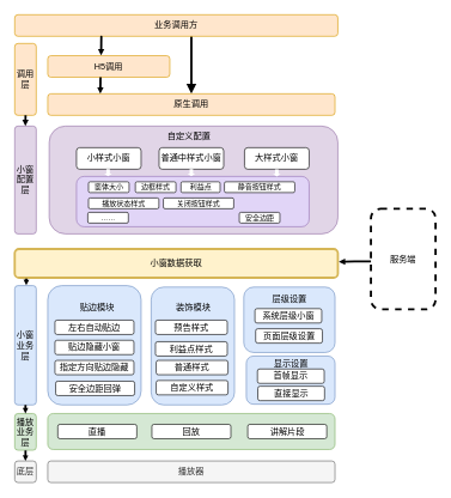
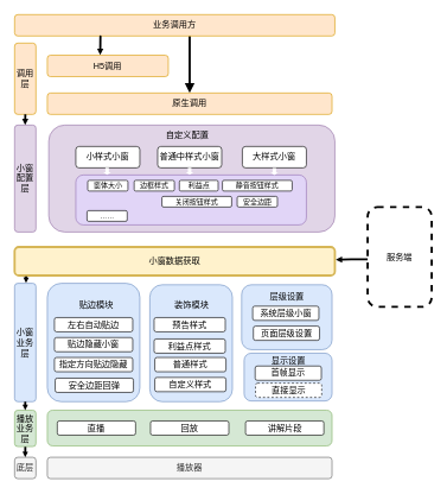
  <mxCell id="0" />
  <mxCell id="1" parent="0" />
  <mxCell id="2" value="" style="rounded=1;whiteSpace=wrap;html=1;fontSize=12;glass=0;strokeWidth=1;shadow=0;fillColor=#dae8fc;strokeColor=#6c8ebf;" parent="1" vertex="1"><mxGeometry x="66" y="397" width="130" height="166" as="geometry" /></mxCell>
  <mxCell id="3" value="" style="rounded=1;whiteSpace=wrap;html=1;fontSize=12;glass=0;strokeWidth=1;shadow=0;fillColor=#d5e8d4;strokeColor=#82b366;" parent="1" vertex="1"><mxGeometry x="66" y="575" width="400" height="50" as="geometry" /></mxCell>
  <mxCell id="4" value="直播" style="rounded=1;whiteSpace=wrap;html=1;fontSize=12;glass=0;strokeWidth=1;shadow=0;" parent="1" vertex="1"><mxGeometry x="80" y="590" width="110" height="20" as="geometry" /></mxCell>
  <mxCell id="5" value="播放器" style="rounded=1;whiteSpace=wrap;html=1;fontSize=12;glass=0;strokeWidth=1;shadow=0;fillColor=#f5f5f5;strokeColor=#666666;fontColor=#333333;" parent="1" vertex="1"><mxGeometry x="66" y="641" width="400" height="30" as="geometry" /></mxCell>
  <mxCell id="6" value="回放" style="rounded=1;whiteSpace=wrap;html=1;fontSize=12;glass=0;strokeWidth=1;shadow=0;" parent="1" vertex="1"><mxGeometry x="211" y="590" width="110" height="20" as="geometry" /></mxCell>
  <mxCell id="7" value="左右自动贴边" style="rounded=1;whiteSpace=wrap;html=1;fontSize=12;glass=0;strokeWidth=1;shadow=0;" parent="1" vertex="1"><mxGeometry x="76" y="445" width="110" height="20" as="geometry" /></mxCell>
  <mxCell id="8" value="" style="rounded=1;whiteSpace=wrap;html=1;fontSize=12;glass=0;strokeWidth=1;shadow=0;fillColor=#dae8fc;strokeColor=#6c8ebf;" parent="1" vertex="1"><mxGeometry x="210" y="399" width="116" height="164" as="geometry" /></mxCell>
  <mxCell id="9" value="贴边模块" style="text;strokeColor=none;align=center;fillColor=none;html=1;verticalAlign=middle;whiteSpace=wrap;rounded=0;" parent="1" vertex="1"><mxGeometry x="105" y="412" width="60" height="30" as="geometry" /></mxCell>
  <mxCell id="10" value="贴边隐藏小窗" style="rounded=1;whiteSpace=wrap;html=1;fontSize=12;glass=0;strokeWidth=1;shadow=0;" parent="1" vertex="1"><mxGeometry x="76" y="473" width="110" height="20" as="geometry" /></mxCell>
  <mxCell id="11" value="装饰模块" style="text;strokeColor=none;align=center;fillColor=none;html=1;verticalAlign=middle;whiteSpace=wrap;rounded=0;" parent="1" vertex="1"><mxGeometry x="239" y="412" width="60" height="30" as="geometry" /></mxCell>
  <mxCell id="12" value="预告样式" style="rounded=1;whiteSpace=wrap;html=1;fontSize=12;glass=0;strokeWidth=1;shadow=0;" parent="1" vertex="1"><mxGeometry x="216" y="445" width="100" height="20" as="geometry" /></mxCell>
  <mxCell id="13" value="利益点样式" style="rounded=1;whiteSpace=wrap;html=1;fontSize=12;glass=0;strokeWidth=1;shadow=0;" parent="1" vertex="1"><mxGeometry x="216" y="475" width="100" height="20" as="geometry" /></mxCell>
  <mxCell id="14" value="普通样式" style="rounded=1;whiteSpace=wrap;html=1;fontSize=12;glass=0;strokeWidth=1;shadow=0;" parent="1" vertex="1"><mxGeometry x="217" y="501" width="100" height="20" as="geometry" /></mxCell>
  <mxCell id="15" value="" style="rounded=1;whiteSpace=wrap;html=1;fontSize=12;glass=0;strokeWidth=1;shadow=0;fillColor=#dae8fc;strokeColor=#6c8ebf;" parent="1" vertex="1"><mxGeometry x="339" y="399" width="127" height="91" as="geometry" /></mxCell>
  <mxCell id="16" value="层级设置" style="text;strokeColor=none;align=center;fillColor=none;html=1;verticalAlign=middle;whiteSpace=wrap;rounded=0;" parent="1" vertex="1"><mxGeometry x="373" y="400" width="60" height="30" as="geometry" /></mxCell>
  <mxCell id="17" value="系统层级小窗" style="rounded=1;whiteSpace=wrap;html=1;fontSize=12;glass=0;strokeWidth=1;shadow=0;" parent="1" vertex="1"><mxGeometry x="354.5" y="429" width="93" height="20" as="geometry" /></mxCell>
  <mxCell id="18" value="页面层级设置" style="rounded=1;whiteSpace=wrap;html=1;fontSize=12;glass=0;strokeWidth=1;shadow=0;" parent="1" vertex="1"><mxGeometry x="355.5" y="457" width="93" height="20" as="geometry" /></mxCell>
  <mxCell id="19" value="底层" style="rounded=1;whiteSpace=wrap;html=1;fontSize=12;glass=0;strokeWidth=1;shadow=0;fillColor=#f5f5f5;strokeColor=#666666;fontColor=#333333;" parent="1" vertex="1"><mxGeometry x="20" y="641" width="30" height="30" as="geometry" /></mxCell>
  <mxCell id="20" value="播放业务层" style="rounded=1;whiteSpace=wrap;html=1;fontSize=12;glass=0;strokeWidth=1;shadow=0;fillColor=#d5e8d4;strokeColor=#82b366;" parent="1" vertex="1"><mxGeometry x="20" y="575" width="30" height="51" as="geometry" /></mxCell>
  <mxCell id="21" value="小窗业务层" style="rounded=1;whiteSpace=wrap;html=1;fontSize=12;glass=0;strokeWidth=1;shadow=0;fillColor=#dae8fc;strokeColor=#6c8ebf;" parent="1" vertex="1"><mxGeometry x="20" y="397" width="30" height="166" as="geometry" /></mxCell>
  <mxCell id="22" value="小窗配置层" style="rounded=1;whiteSpace=wrap;html=1;fontSize=12;glass=0;strokeWidth=1;shadow=0;fillColor=#e1d5e7;strokeColor=#9673a6;" parent="1" vertex="1"><mxGeometry x="20" y="175" width="30" height="150" as="geometry" /></mxCell>
  <mxCell id="23" value="" style="rounded=1;whiteSpace=wrap;html=1;fontSize=12;glass=0;strokeWidth=1;shadow=0;fillColor=#e1d5e7;strokeColor=#9673a6;" parent="1" vertex="1"><mxGeometry x="68" y="175" width="402" height="150" as="geometry" /></mxCell>
  <mxCell id="24" value="自定义配置" style="text;strokeColor=none;align=center;fillColor=none;html=1;verticalAlign=middle;whiteSpace=wrap;rounded=0;" parent="1" vertex="1"><mxGeometry x="229" y="180" width="68" height="20" as="geometry" /></mxCell>
  <mxCell id="25" value="普通中样式小窗" style="rounded=1;whiteSpace=wrap;html=1;fontSize=12;glass=0;strokeWidth=1;shadow=0;" parent="1" vertex="1"><mxGeometry x="221" y="205" width="90" height="30" as="geometry" /></mxCell>
  <mxCell id="26" value="大样式小窗" style="rounded=1;whiteSpace=wrap;html=1;fontSize=12;glass=0;strokeWidth=1;shadow=0;" parent="1" vertex="1"><mxGeometry x="340" y="205" width="90" height="30" as="geometry" /></mxCell>
  <mxCell id="27" value="小样式小窗" style="rounded=1;whiteSpace=wrap;html=1;fontSize=12;glass=0;strokeWidth=1;shadow=0;" parent="1" vertex="1"><mxGeometry x="106" y="205" width="90" height="30" as="geometry" /></mxCell>
  <mxCell id="28" value="" style="edgeStyle=orthogonalEdgeStyle;orthogonalLoop=1;jettySize=auto;html=1;rounded=0;jumpStyle=none;shadow=0;fillColor=#f8cecc;strokeColor=#000000;strokeWidth=3;endArrow=block;endFill=1;" parent="1" source="29" target="32" edge="1"><mxGeometry relative="1" as="geometry"><Array as="points"><mxPoint x="266" y="70" /><mxPoint x="266" y="70" /></Array></mxGeometry></mxCell>
  <mxCell id="29" value="业务调用方" style="rounded=1;whiteSpace=wrap;html=1;fontSize=12;glass=0;strokeWidth=1;shadow=0;fillColor=#ffe6cc;strokeColor=#d79b00;" parent="1" vertex="1"><mxGeometry x="20" y="20" width="450" height="30" as="geometry" /></mxCell>
  <mxCell id="30" value="讲解片段" style="rounded=1;whiteSpace=wrap;html=1;fontSize=12;glass=0;strokeWidth=1;shadow=0;" parent="1" vertex="1"><mxGeometry x="344.5" y="590" width="110" height="20" as="geometry" /></mxCell>
  <mxCell id="31" value="H5调用" style="rounded=1;whiteSpace=wrap;html=1;fontSize=12;glass=0;strokeWidth=1;shadow=0;fillColor=#ffe6cc;strokeColor=#d79b00;" parent="1" vertex="1"><mxGeometry x="66" y="77" width="170" height="30" as="geometry" /></mxCell>
  <mxCell id="32" value="原生调用" style="rounded=1;whiteSpace=wrap;html=1;fontSize=12;glass=0;strokeWidth=1;shadow=0;fillColor=#ffe6cc;strokeColor=#d79b00;" parent="1" vertex="1"><mxGeometry x="66" y="130" width="400" height="30" as="geometry" /></mxCell>
  <mxCell id="33" value="调用层" style="rounded=1;whiteSpace=wrap;html=1;fontSize=12;glass=0;strokeWidth=1;shadow=0;fillColor=#ffe6cc;strokeColor=#d79b00;" parent="1" vertex="1"><mxGeometry x="20" y="60" width="30" height="100" as="geometry" /></mxCell>
  <mxCell id="34" value="" style="edgeStyle=orthogonalEdgeStyle;orthogonalLoop=1;jettySize=auto;html=1;jumpStyle=none;shadow=0;fillColor=#f8cecc;strokeColor=#000000;strokeWidth=3;exitX=0.268;exitY=1.045;exitDx=0;exitDy=0;exitPerimeter=0;entryX=0.437;entryY=-0.01;entryDx=0;entryDy=0;entryPerimeter=0;rounded=1;endSize=1;endArrow=block;endFill=1;" parent="1" source="29" target="31" edge="1"><mxGeometry relative="1" as="geometry"><mxPoint x="276" y="60" as="sourcePoint" /><mxPoint x="140" y="70" as="targetPoint" /><Array as="points"><mxPoint x="141" y="50" /><mxPoint x="140" y="50" /></Array></mxGeometry></mxCell>
- <mxCell id="35" value="" style="edgeStyle=orthogonalEdgeStyle;orthogonalLoop=1;jettySize=auto;html=1;rounded=0;jumpStyle=none;shadow=0;fillColor=#f8cecc;strokeColor=#000000;strokeWidth=3;exitX=0.432;exitY=1.003;exitDx=0;exitDy=0;exitPerimeter=0;entryX=0.183;entryY=-0.004;entryDx=0;entryDy=0;entryPerimeter=0;endSize=1;endArrow=block;endFill=1;" parent="1" source="31" target="32" edge="1"><mxGeometry relative="1" as="geometry"><mxPoint x="139.5" y="108" as="sourcePoint" /><mxPoint x="138.5" y="134" as="targetPoint" /><Array as="points"><mxPoint x="139" y="107" /></Array></mxGeometry></mxCell>
  <mxCell id="36" value="" style="rounded=1;whiteSpace=wrap;html=1;fontSize=12;glass=0;strokeWidth=1;shadow=0;fillColor=#E1D5F7;strokeColor=#9673B6;" parent="1" vertex="1"><mxGeometry x="106" y="245" width="324" height="70" as="geometry" /></mxCell>
  <mxCell id="37" value="" style="shape=flexArrow;endArrow=classic;html=1;rounded=0;endWidth=5.543;endSize=1.04;width=4.879;exitX=0.545;exitY=0.989;exitDx=0;exitDy=0;exitPerimeter=0;strokeWidth=0.5;fillColor=default;strokeColor=none;" parent="1" edge="1"><mxGeometry width="50" height="50" relative="1" as="geometry"><mxPoint x="150.05" y="234.67" as="sourcePoint" /><mxPoint x="150" y="245" as="targetPoint" /><Array as="points"><mxPoint x="150" y="235" /></Array></mxGeometry></mxCell>
  <mxCell id="38" value="&lt;font style=&quot;font-size: 10px;&quot;&gt;窗体大小&lt;/font&gt;" style="rounded=1;whiteSpace=wrap;html=1;fontSize=12;glass=0;strokeWidth=1;shadow=0;" parent="1" vertex="1"><mxGeometry x="122.75" y="252.5" width="56.5" height="15" as="geometry" /></mxCell>
  <mxCell id="39" value="" style="shape=flexArrow;endArrow=classic;html=1;rounded=0;endWidth=5.543;endSize=1.04;width=4.879;exitX=0.545;exitY=0.989;exitDx=0;exitDy=0;exitPerimeter=0;strokeWidth=0.5;fillColor=default;strokeColor=none;" parent="1" edge="1"><mxGeometry width="50" height="50" relative="1" as="geometry"><mxPoint x="265.97" y="234.67" as="sourcePoint" /><mxPoint x="265.92" y="245" as="targetPoint" /><Array as="points"><mxPoint x="265.92" y="235" /></Array></mxGeometry></mxCell>
  <mxCell id="40" value="" style="shape=flexArrow;endArrow=classic;html=1;rounded=0;endWidth=5.543;endSize=1.04;width=4.879;exitX=0.545;exitY=0.989;exitDx=0;exitDy=0;exitPerimeter=0;strokeWidth=0.5;fillColor=default;strokeColor=none;" parent="1" edge="1"><mxGeometry width="50" height="50" relative="1" as="geometry"><mxPoint x="384.97" y="235" as="sourcePoint" /><mxPoint x="384.92" y="245.33" as="targetPoint" /><Array as="points"><mxPoint x="384.92" y="235.33" /></Array></mxGeometry></mxCell>
  <mxCell id="41" value="&lt;font style=&quot;font-size: 10px;&quot;&gt;边框样式&lt;/font&gt;" style="rounded=1;whiteSpace=wrap;html=1;fontSize=12;glass=0;strokeWidth=1;shadow=0;" parent="1" vertex="1"><mxGeometry x="188" y="252.5" width="56.5" height="15" as="geometry" /></mxCell>
  <mxCell id="42" value="&lt;span style=&quot;font-size: 10px;&quot;&gt;利益点&lt;/span&gt;" style="rounded=1;whiteSpace=wrap;html=1;fontSize=12;glass=0;strokeWidth=1;shadow=0;" parent="1" vertex="1"><mxGeometry x="251.5" y="252.5" width="54.5" height="15" as="geometry" /></mxCell>
  <mxCell id="43" value="&lt;span style=&quot;font-size: 10px;&quot;&gt;静音按钮样式&lt;/span&gt;" style="rounded=1;whiteSpace=wrap;html=1;fontSize=12;glass=0;strokeWidth=1;shadow=0;" parent="1" vertex="1"><mxGeometry x="312" y="252.5" width="98" height="15" as="geometry" /></mxCell>
- <mxCell id="44" value="&lt;span style=&quot;font-size: 10px;&quot;&gt;播放状态样式&lt;/span&gt;" style="rounded=1;whiteSpace=wrap;html=1;fontSize=12;glass=0;strokeWidth=1;shadow=0;" parent="1" vertex="1"><mxGeometry x="122.75" y="275" width="98" height="15" as="geometry" /></mxCell>
  <mxCell id="45" value="&lt;span style=&quot;font-size: 10px;&quot;&gt;关闭按钮样式&lt;/span&gt;" style="rounded=1;whiteSpace=wrap;html=1;fontSize=12;glass=0;strokeWidth=1;shadow=0;" parent="1" vertex="1"><mxGeometry x="227" y="275" width="98" height="15" as="geometry" /></mxCell>
- <mxCell id="46" value="&lt;font style=&quot;font-size: 10px;&quot;&gt;安全边距&lt;/font&gt;" style="rounded=1;whiteSpace=wrap;html=1;fontSize=12;glass=0;strokeWidth=1;shadow=0;" parent="1" vertex="1"><mxGeometry x="332.75" y="295" width="56.5" height="15" as="geometry" /></mxCell>
+ <mxCell id="46" value="&lt;font style=&quot;font-size: 10px;&quot;&gt;安全边距&lt;/font&gt;" style="rounded=1;whiteSpace=wrap;html=1;fontSize=12;glass=0;strokeWidth=1;shadow=0;" parent="1" vertex="1"><mxGeometry x="332.75" y="275" width="56.5" height="15" as="geometry" /></mxCell>
  <mxCell id="47" value="&lt;font style=&quot;font-size: 10px;&quot;&gt;……&lt;/font&gt;" style="rounded=1;whiteSpace=wrap;html=1;fontSize=12;glass=0;strokeWidth=1;shadow=0;" parent="1" vertex="1"><mxGeometry x="121.75" y="295" width="56.5" height="15" as="geometry" /></mxCell>
  <mxCell id="48" value="小窗数据获取" style="rounded=1;whiteSpace=wrap;html=1;fontSize=12;glass=0;strokeWidth=3;shadow=0;fillColor=#fff2cc;strokeColor=#d6b656;" parent="1" vertex="1"><mxGeometry x="20" y="346" width="450" height="40" as="geometry" /></mxCell>
  <mxCell id="49" value="" style="edgeStyle=orthogonalEdgeStyle;rounded=0;orthogonalLoop=1;jettySize=auto;html=1;strokeWidth=3;endSize=1;targetPerimeterSpacing=1;jumpStyle=none;shadow=0;comic=0;enumerate=0;orthogonal=0;noJump=0;flowAnimation=0;deletable=1;cloneable=1;movable=1;bendable=1;backgroundOutline=0;metaEdit=0;editable=1;resizable=1;rotatable=1;locked=0;connectable=1;fixDash=0;snapToPoint=1;startFill=1;endFill=1;strokeColor=#000000;endArrow=block;entryX=1.003;entryY=0.444;entryDx=0;entryDy=0;entryPerimeter=0;ignoreEdge=0;fillColor=#f8cecc;exitX=0;exitY=0.524;exitDx=0;exitDy=0;exitPerimeter=0;" parent="1" source="50" target="48" edge="1"><mxGeometry relative="1" as="geometry"><mxPoint x="476" y="360" as="targetPoint" /><Array as="points" /></mxGeometry></mxCell>
  <mxCell id="50" value="服务端" style="rounded=1;whiteSpace=wrap;html=1;fontSize=12;glass=0;strokeWidth=3;shadow=0;fillColor=none;dashed=1;" parent="1" vertex="1"><mxGeometry x="516" y="290" width="90" height="140" as="geometry" /></mxCell>
  <mxCell id="51" value="" style="edgeStyle=orthogonalEdgeStyle;orthogonalLoop=1;jettySize=auto;html=1;rounded=0;jumpStyle=none;shadow=0;fillColor=#f8cecc;strokeColor=#000000;strokeWidth=3;entryX=0.183;entryY=-0.004;entryDx=0;entryDy=0;entryPerimeter=0;endSize=1;endArrow=block;endFill=1;exitX=0.497;exitY=1.001;exitDx=0;exitDy=0;exitPerimeter=0;" parent="1" edge="1"><mxGeometry relative="1" as="geometry"><mxPoint x="35.06" y="160" as="sourcePoint" /><mxPoint x="34.84" y="175" as="targetPoint" /><Array as="points" /></mxGeometry></mxCell>
  <mxCell id="52" value="指定方向贴边隐藏" style="rounded=1;whiteSpace=wrap;html=1;fontSize=12;glass=0;strokeWidth=1;shadow=0;" parent="1" vertex="1"><mxGeometry x="76" y="501" width="110" height="20" as="geometry" /></mxCell>
  <mxCell id="53" value="自定义样式" style="rounded=1;whiteSpace=wrap;html=1;fontSize=12;glass=0;strokeWidth=1;shadow=0;" parent="1" vertex="1"><mxGeometry x="217" y="529" width="100" height="20" as="geometry" /></mxCell>
  <mxCell id="54" value="" style="edgeStyle=orthogonalEdgeStyle;orthogonalLoop=1;jettySize=auto;html=1;rounded=0;jumpStyle=none;shadow=0;fillColor=#f8cecc;strokeColor=#000000;strokeWidth=3;endSize=0;endArrow=block;endFill=1;movable=1;resizable=1;rotatable=1;deletable=1;editable=1;locked=0;connectable=1;entryX=0.536;entryY=-0.003;entryDx=0;entryDy=0;entryPerimeter=0;startSize=0;jumpSize=0;exitX=0.036;exitY=1.03;exitDx=0;exitDy=0;exitPerimeter=0;" parent="1" source="48" target="21" edge="1"><mxGeometry relative="1" as="geometry"><mxPoint x="31" y="390" as="sourcePoint" /><mxPoint x="34.9" y="400" as="targetPoint" /><Array as="points"><mxPoint x="36" y="387" /></Array></mxGeometry></mxCell>
  <mxCell id="55" value="" style="orthogonalLoop=1;jettySize=auto;html=1;rounded=0;jumpStyle=none;shadow=0;fillColor=#f8cecc;strokeColor=#000000;strokeWidth=3;entryX=0.035;entryY=-0.024;entryDx=0;entryDy=0;entryPerimeter=0;endSize=0;endArrow=block;endFill=1;movable=1;resizable=1;rotatable=1;deletable=1;editable=1;locked=0;connectable=1;exitX=0.5;exitY=1;exitDx=0;exitDy=0;startSize=2;" parent="1" source="21" edge="1"><mxGeometry relative="1" as="geometry"><mxPoint x="34.86" y="555" as="sourcePoint" /><mxPoint x="34.86" y="575" as="targetPoint" /></mxGeometry></mxCell>
  <mxCell id="56" value="" style="orthogonalLoop=1;jettySize=auto;html=1;rounded=0;jumpStyle=none;shadow=0;fillColor=#f8cecc;strokeColor=#000000;strokeWidth=3;entryX=0.035;entryY=-0.024;entryDx=0;entryDy=0;entryPerimeter=0;endSize=0;endArrow=block;endFill=1;movable=1;resizable=1;rotatable=1;deletable=1;editable=1;locked=0;connectable=1;exitX=0.503;exitY=1.009;exitDx=0;exitDy=0;startSize=2;exitPerimeter=0;" parent="1" source="20" edge="1"><mxGeometry relative="1" as="geometry"><mxPoint x="35.06" y="629" as="sourcePoint" /><mxPoint x="34.92" y="641" as="targetPoint" /></mxGeometry></mxCell>
  <mxCell id="57" value="安全边距回弹" style="rounded=1;whiteSpace=wrap;html=1;fontSize=12;glass=0;strokeWidth=1;shadow=0;" parent="1" vertex="1"><mxGeometry x="77" y="530" width="110" height="20" as="geometry" /></mxCell>
  <mxCell id="58" value="" style="rounded=1;whiteSpace=wrap;html=1;fontSize=12;glass=0;strokeWidth=1;shadow=0;fillColor=#dae8fc;strokeColor=#6c8ebf;" parent="1" vertex="1"><mxGeometry x="342.5" y="495" width="123.5" height="67" as="geometry" /></mxCell>
  <mxCell id="59" value="显示设置" style="text;strokeColor=none;align=center;fillColor=none;html=1;verticalAlign=middle;whiteSpace=wrap;rounded=0;" parent="1" vertex="1"><mxGeometry x="373" y="495" width="64" height="20" as="geometry" /></mxCell>
  <mxCell id="60" value="首帧显示" style="rounded=1;whiteSpace=wrap;html=1;fontSize=12;glass=0;strokeWidth=1;shadow=0;" parent="1" vertex="1"><mxGeometry x="358" y="513" width="93" height="20" as="geometry" /></mxCell>
- <mxCell id="61" value="直接显示" style="rounded=1;whiteSpace=wrap;html=1;fontSize=12;glass=0;strokeWidth=1;shadow=0;" parent="1" vertex="1"><mxGeometry x="358.5" y="537" width="93" height="20" as="geometry" /></mxCell>
+ <mxCell id="61" value="直接显示" style="rounded=1;whiteSpace=wrap;html=1;fontSize=12;glass=0;strokeWidth=1;shadow=0;dashed=1;" parent="1" vertex="1"><mxGeometry x="358.5" y="537" width="93" height="20" as="geometry" /></mxCell>
